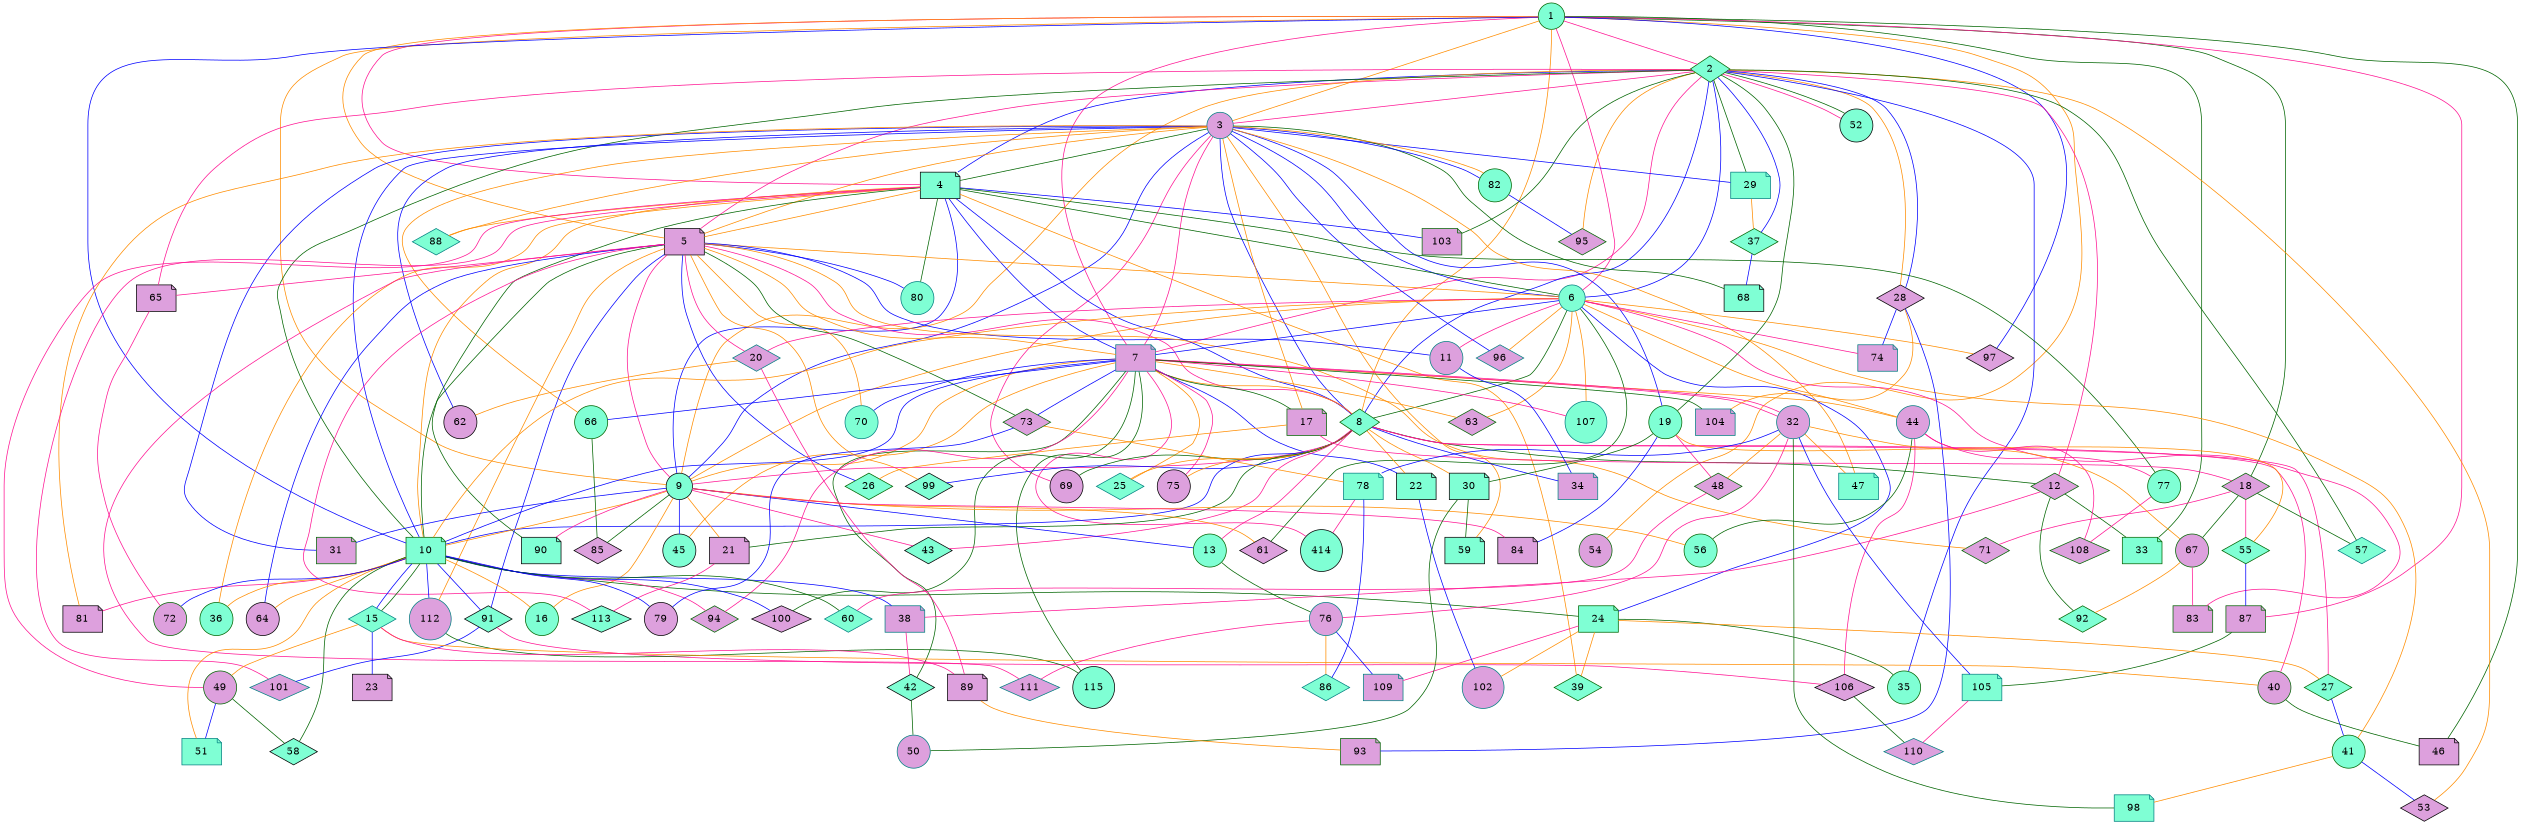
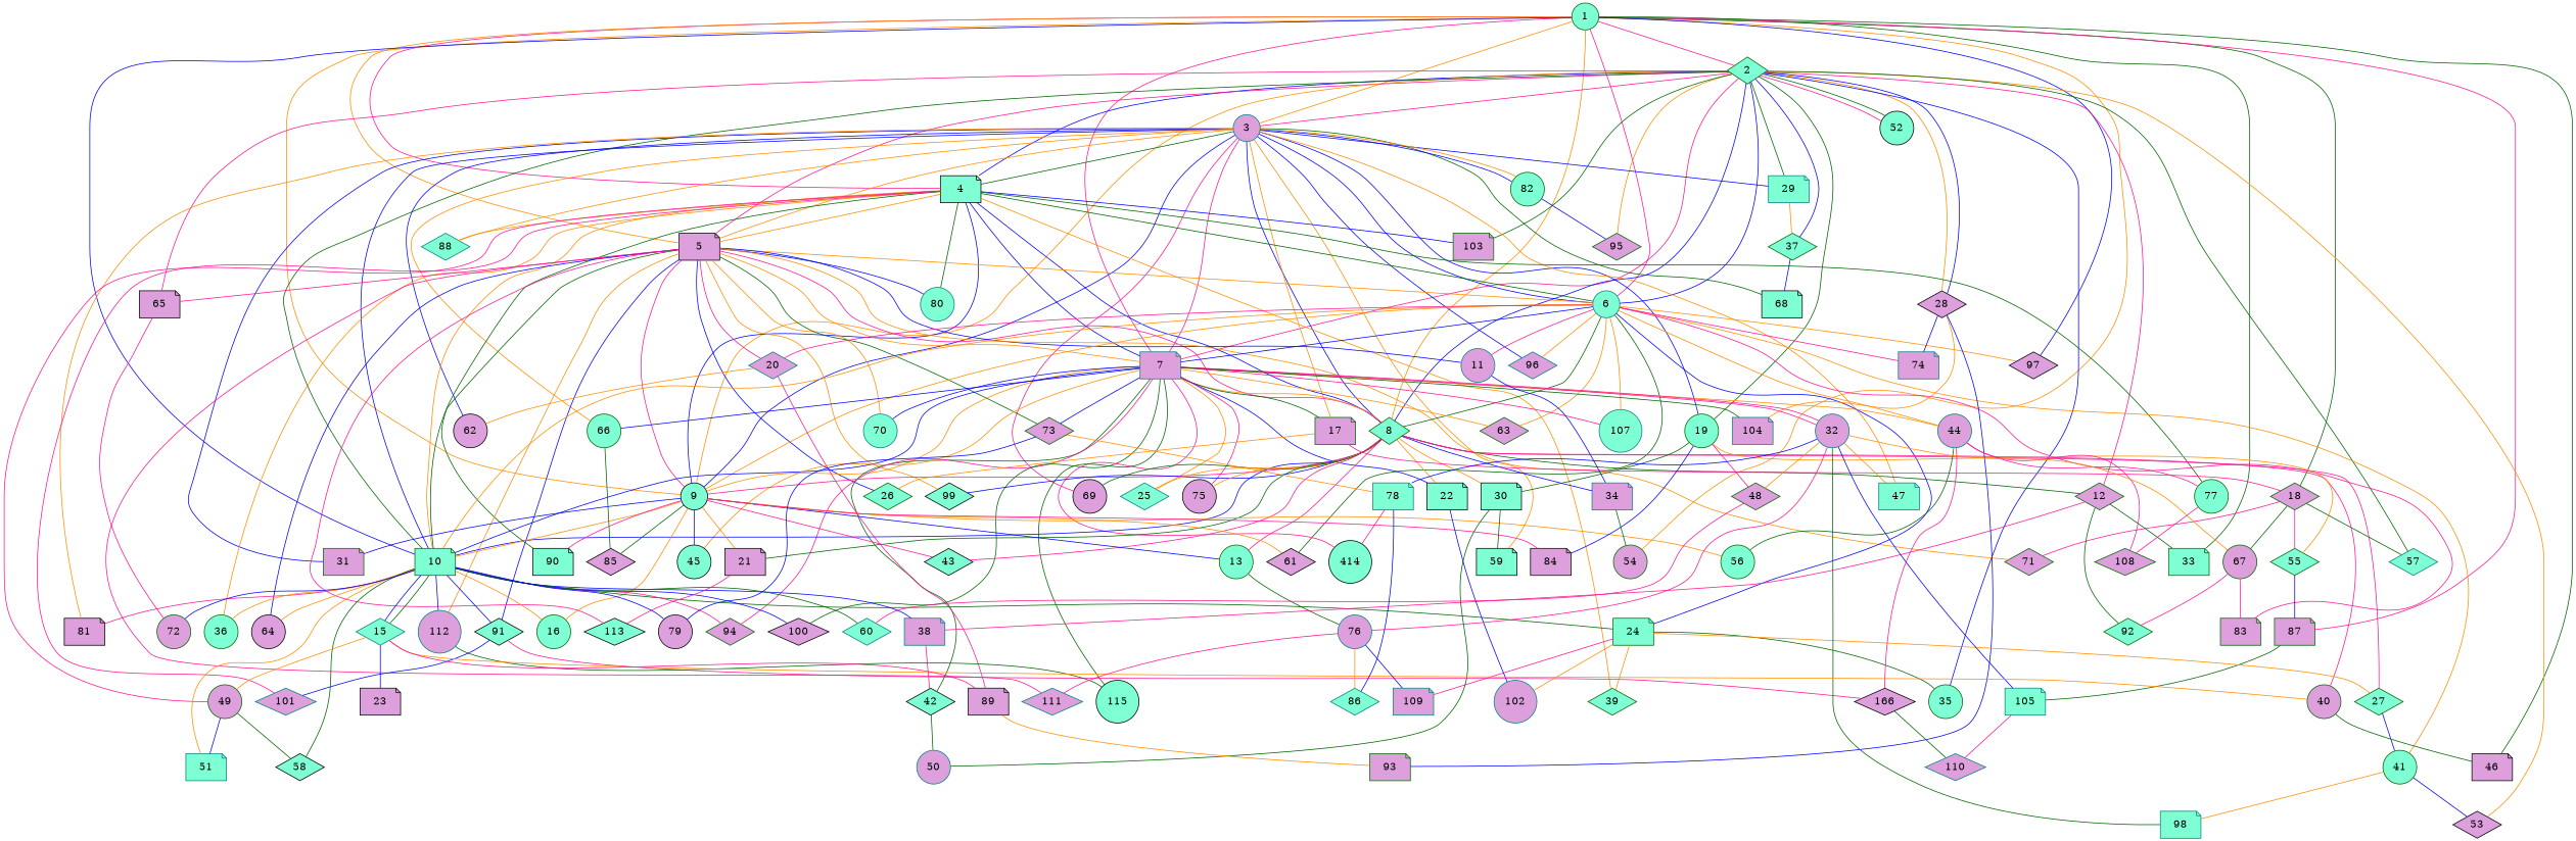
  graph {
    node [color=darkgreen fillcolor=plum shape=diamond style=filled]
    edge [color=darkorange]
    1 [fillcolor=aquamarine shape=circle]
    2 [fillcolor=aquamarine]
    3 [color=teal shape=circle]
    4 [color=black fillcolor=aquamarine shape=note]
    5 [color=black shape=note]
    6 [color=teal fillcolor=aquamarine shape=circle]
    7 [color=teal shape=note]
    8 [fillcolor=aquamarine]
    9 [color=black fillcolor=aquamarine shape=circle]
    10 [fillcolor=aquamarine shape=note]
    18
    33 [fillcolor=aquamarine shape=note]
    46 [color=black shape=note]
    54 [shape=circle]
    87 [shape=note]
    97 [color=black]
    12
    19 [fillcolor=aquamarine shape=circle]
    28 [color=black]
    29 [color=teal fillcolor=aquamarine shape=note]
    35 [fillcolor=aquamarine shape=circle]
    37 [fillcolor=aquamarine]
    52 [color=black fillcolor=aquamarine shape=circle]
    53 [color=black]
    57 [color=teal fillcolor=aquamarine]
    65 [color=black shape=note]
    95
    103 [shape=note]
    17 [shape=note]
    31 [shape=note]
    47 [color=teal fillcolor=aquamarine shape=note]
    59 [color=black fillcolor=aquamarine shape=note]
    62 [color=black shape=circle]
    66 [fillcolor=aquamarine shape=circle]
    68 [color=black fillcolor=aquamarine shape=note]
    69 [color=black shape=circle]
    81 [color=black shape=note]
    82 [fillcolor=aquamarine shape=circle]
    88 [color=teal fillcolor=aquamarine]
    96 [color=teal]
    36 [fillcolor=aquamarine shape=circle]
    39 [fillcolor=aquamarine]
    49 [shape=circle]
    77 [fillcolor=aquamarine shape=circle]
    80 [color=teal fillcolor=aquamarine shape=circle]
    90 [color=black fillcolor=aquamarine shape=note]
    101 [color=teal]
    11 [color=teal shape=circle]
    20 [color=teal]
    26 [fillcolor=aquamarine]
    64 [color=black shape=circle]
    70 [color=teal fillcolor=aquamarine shape=circle]
    71
    73
    91 [color=black fillcolor=aquamarine]
    99 [color=black fillcolor=aquamarine]
    111 [color=teal]
    112 [color=teal shape=circle]
    113 [color=black fillcolor=aquamarine]
    24 [fillcolor=aquamarine shape=note]
    41 [fillcolor=aquamarine shape=circle]
    44 [color=teal shape=circle]
    61 [color=black]
    63
    74 [color=teal shape=note]
    83 [shape=note]
    107 [color=teal fillcolor=aquamarine shape=circle]
    22 [color=black fillcolor=aquamarine shape=note]
    25 [color=teal fillcolor=aquamarine]
    32 [color=teal shape=circle]
    42 [color=black fillcolor=aquamarine]
    45 [color=black fillcolor=aquamarine shape=circle]
    75 [color=black shape=circle]
    94
    100 [color=black]
    104 [color=teal shape=note]
    n77 [color=black fillcolor=aquamarine label=414 shape=circle]
    115 [color=black fillcolor=aquamarine shape=circle]
    13 [fillcolor=aquamarine shape=circle]
    21 [color=black shape=note]
    27 [fillcolor=aquamarine]
    30 [color=black fillcolor=aquamarine shape=note]
    34 [color=teal shape=note]
    40 [shape=circle]
    43 [color=black fillcolor=aquamarine]
    16 [fillcolor=aquamarine shape=circle]
    56 [fillcolor=aquamarine shape=circle]
    84 [color=black shape=note]
    85 [color=black]
    15 [color=teal fillcolor=aquamarine]
    38 [color=teal shape=note]
    51 [color=teal fillcolor=aquamarine shape=note]
    58 [color=black fillcolor=aquamarine]
    60 [color=teal fillcolor=aquamarine]
    72 [shape=circle]
    79 [color=black shape=circle]
    55 [fillcolor=aquamarine]
    67 [shape=circle]
    105 [color=teal fillcolor=aquamarine shape=note]
    92 [fillcolor=aquamarine]
    48
    93 [shape=note]
    108
    89 [color=black shape=note]
    78 [color=teal fillcolor=aquamarine shape=note]
-   106 [color=black]
+   106 [color=black label=166]
    102 [color=teal shape=circle]
    109 [color=teal shape=note]
    98 [color=teal fillcolor=aquamarine shape=note]
    76 [color=teal shape=circle]
    50 [color=teal shape=circle]
    23 [color=black shape=note]
    86 [color=teal fillcolor=aquamarine]
    110 [color=teal]
    1 -- 2 [color=deeppink]
    1 -- 3
    1 -- 4 [color=deeppink]
    1 -- 5
    1 -- 6 [color=deeppink]
    1 -- 7 [color=deeppink]
    1 -- 8
    1 -- 9
    1 -- 10 [color=blue]
    1 -- 18 [color=darkgreen]
    1 -- 33 [color=darkgreen]
    1 -- 46 [color=darkgreen]
    1 -- 54
    1 -- 87 [color=deeppink]
    1 -- 97 [color=blue]
    2 -- 3 [color=deeppink]
    2 -- 4 [color=blue]
    2 -- 5 [color=deeppink]
    2 -- 6 [color=blue]
    2 -- 7 [color=deeppink]
    2 -- 8 [color=blue]
    2 -- 9
    2 -- 10 [color=darkgreen]
    2 -- 12 [color=deeppink]
    2 -- 19 [color=darkgreen]
    2 -- 28
    2 -- 28 [color=blue]
    2 -- 29 [color=darkgreen]
    2 -- 35 [color=blue]
    2 -- 37 [color=blue]
    2 -- 52 [color=deeppink]
    2 -- 52 [color=darkgreen]
    2 -- 53
    2 -- 57 [color=darkgreen]
    2 -- 65 [color=deeppink]
    2 -- 95
    2 -- 103 [color=darkgreen]
    3 -- 4 [color=darkgreen]
    3 -- 5
    3 -- 6 [color=blue]
    3 -- 7 [color=deeppink]
    3 -- 8 [color=blue]
    3 -- 9 [color=blue]
    3 -- 10 [color=blue]
    3 -- 19 [color=blue]
    3 -- 29 [color=blue]
    3 -- 17
    3 -- 31 [color=blue]
    3 -- 47
    3 -- 59
    3 -- 62 [color=blue]
    3 -- 66
    3 -- 68 [color=darkgreen]
    3 -- 69 [color=deeppink]
    3 -- 81
    3 -- 82 [color=blue]
    3 -- 82
    3 -- 88
    3 -- 96 [color=blue]
    4 -- 5
    4 -- 6 [color=darkgreen]
    4 -- 7 [color=blue]
    4 -- 8 [color=blue]
    4 -- 9 [color=blue]
    4 -- 10
    4 -- 103 [color=blue]
    4 -- 88
    4 -- 36
    4 -- 39
    4 -- 49 [color=deeppink]
    4 -- 77 [color=darkgreen]
    4 -- 80 [color=darkgreen]
    4 -- 90 [color=darkgreen]
    4 -- 101 [color=deeppink]
    5 -- 6
    5 -- 7
    5 -- 8 [color=deeppink]
    5 -- 9 [color=deeppink]
    5 -- 10 [color=darkgreen]
    5 -- 65 [color=deeppink]
    5 -- 80 [color=blue]
    5 -- 11 [color=blue]
    5 -- 20 [color=deeppink]
    5 -- 26 [color=blue]
    5 -- 64 [color=blue]
    5 -- 70
    5 -- 71
    5 -- 73 [color=darkgreen]
    5 -- 91 [color=blue]
    5 -- 99
    5 -- 111 [color=deeppink]
    5 -- 112
    5 -- 113 [color=deeppink]
    6 -- 7 [color=blue]
    6 -- 8 [color=darkgreen]
    6 -- 9
    6 -- 10
    6 -- 97
    6 -- 96
    6 -- 11 [color=deeppink]
    6 -- 20 [color=deeppink]
    6 -- 24 [color=blue]
    6 -- 41
    6 -- 44
    6 -- 61 [color=darkgreen]
    6 -- 63
    6 -- 74 [color=deeppink]
    6 -- 83 [color=deeppink]
    6 -- 107
    7 -- 8
    7 -- 9
    7 -- 10 [color=blue]
    7 -- 17 [color=darkgreen]
    7 -- 66 [color=blue]
    7 -- 70 [color=blue]
    7 -- 73 [color=blue]
    7 -- 44
    7 -- 63
    7 -- 107 [color=deeppink]
    7 -- 22 [color=blue]
    7 -- 25
    7 -- 32 [color=deeppink]
    7 -- 32 [color=deeppink]
    7 -- 42 [color=darkgreen]
    7 -- 45
    7 -- 75 [color=deeppink]
    7 -- 94 [color=deeppink]
    7 -- 100 [color=darkgreen]
    7 -- 104 [color=darkgreen]
    7 -- n77 [color=deeppink]
    7 -- 115 [color=darkgreen]
    8 -- 9 [color=deeppink]
    8 -- 10 [color=blue]
    8 -- 12 [color=darkgreen]
    8 -- 69 [color=darkgreen]
    8 -- 99 [color=blue]
    8 -- 22
    8 -- 25
    8 -- 75
    8 -- 13 [color=deeppink]
    8 -- 21 [color=darkgreen]
    8 -- 27 [color=deeppink]
    8 -- 30
    8 -- 34 [color=blue]
    8 -- 40 [color=deeppink]
    8 -- 43 [color=deeppink]
    9 -- 10
    9 -- 31 [color=blue]
    9 -- 90 [color=deeppink]
    9 -- 61
    9 -- 45 [color=blue]
    9 -- 13 [color=blue]
    9 -- 21
    9 -- 43 [color=deeppink]
    9 -- 16
    9 -- 56
    9 -- 84 [color=deeppink]
    9 -- 85 [color=darkgreen]
    10 -- 81 [color=deeppink]
    10 -- 36
    10 -- 64
    10 -- 91 [color=blue]
    10 -- 112 [color=blue]
    10 -- 24 [color=darkgreen]
    10 -- 94 [color=deeppink]
    10 -- 100 [color=blue]
    10 -- 16
    10 -- 15 [color=blue]
    10 -- 15 [color=darkgreen]
    10 -- 38 [color=blue]
    10 -- 51
    10 -- 58 [color=darkgreen]
    10 -- 60 [color=darkgreen]
    10 -- 72 [color=blue]
    10 -- 79 [color=blue]
    18 -- 57 [color=darkgreen]
    18 -- 71 [color=deeppink]
    18 -- 55 [color=deeppink]
    18 -- 67 [color=darkgreen]
    87 -- 105 [color=darkgreen]
    12 -- 33 [color=darkgreen]
    12 -- 38 [color=deeppink]
    12 -- 92 [color=darkgreen]
    19 -- 30 [color=darkgreen]
    19 -- 84 [color=blue]
    19 -- 55
    19 -- 48 [color=deeppink]
    28 -- 74 [color=blue]
    28 -- 104
    28 -- 93 [color=blue]
    29 -- 37
    37 -- 68 [color=blue]
    65 -- 72 [color=deeppink]
    17 -- 18 [color=deeppink]
    17 -- 26
    66 -- 85 [color=darkgreen]
    82 -- 95 [color=blue]
    49 -- 51 [color=blue]
    49 -- 58 [color=darkgreen]
    77 -- 108 [color=deeppink]
    11 -- 34 [color=blue]
    20 -- 62
    20 -- 89 [color=deeppink]
    73 -- 79 [color=blue]
    73 -- 78
    91 -- 101 [color=blue]
    91 -- 106 [color=deeppink]
    112 -- 115 [color=darkgreen]
    24 -- 35 [color=darkgreen]
    24 -- 39
    24 -- 27
    24 -- 102
    24 -- 109 [color=deeppink]
    41 -- 53 [color=blue]
    41 -- 98
    44 -- 77 [color=deeppink]
    44 -- 56 [color=darkgreen]
    44 -- 108 [color=deeppink]
    44 -- 106 [color=deeppink]
    22 -- 102 [color=blue]
    32 -- 47
    32 -- 67
    32 -- 105 [color=blue]
    32 -- 48
    32 -- 78 [color=blue]
    32 -- 98 [color=darkgreen]
    32 -- 76 [color=deeppink]
    42 -- 50 [color=darkgreen]
    13 -- 76 [color=darkgreen]
    21 -- 113 [color=deeppink]
    27 -- 41 [color=blue]
    30 -- 59 [color=darkgreen]
    30 -- 50 [color=darkgreen]
+   34 -- 54 [color=darkgreen]
    40 -- 46 [color=darkgreen]
    15 -- 49
    15 -- 40
    15 -- 89 [color=deeppink]
    15 -- 23 [color=blue]
    38 -- 42 [color=deeppink]
    55 -- 87 [color=blue]
    67 -- 83 [color=deeppink]
-   67 -- 92
+   67 -- 92 [color=deeppink]
    105 -- 110 [color=deeppink]
    48 -- 60 [color=deeppink]
    89 -- 93
    78 -- n77 [color=deeppink]
    78 -- 86 [color=blue]
    106 -- 110 [color=darkgreen]
    76 -- 111 [color=deeppink]
    76 -- 109 [color=blue]
    76 -- 86
  }
